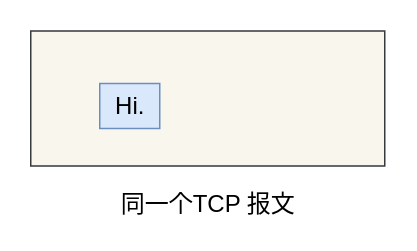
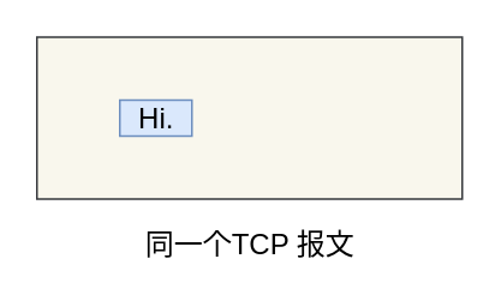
  <mxCell id="0" />
  <mxCell id="1" parent="0" />
  <mxCell id="2" value="" style="rounded=0;whiteSpace=wrap;html=1;fontSize=16;fillColor=#f9f7ed;strokeColor=#36393d;" vertex="1" parent="1"><mxGeometry x="20" y="20" width="236" height="90" as="geometry" /></mxCell>
- <mxCell id="3" value="Hi." style="text;html=1;align=center;verticalAlign=middle;resizable=0;points=[];autosize=1;strokeColor=#6c8ebf;fontSize=16;fillColor=#dae8fc;" vertex="1" parent="1"><mxGeometry x="66" y="55" width="40" height="30" as="geometry" /></mxCell>
+ <mxCell id="3" value="Hi." style="text;html=1;align=center;verticalAlign=middle;resizable=0;points=[];autosize=1;strokeColor=#6c8ebf;fontSize=16;fillColor=#dae8fc;" vertex="1" parent="1"><mxGeometry x="66" y="55" width="40" height="20" as="geometry" /></mxCell>
  <mxCell id="4" value="同一个TCP 报文" style="text;html=1;align=center;verticalAlign=middle;resizable=0;points=[];autosize=1;strokeColor=none;fontSize=16;" vertex="1" parent="1"><mxGeometry x="73" y="125" width="130" height="20" as="geometry" /></mxCell>
